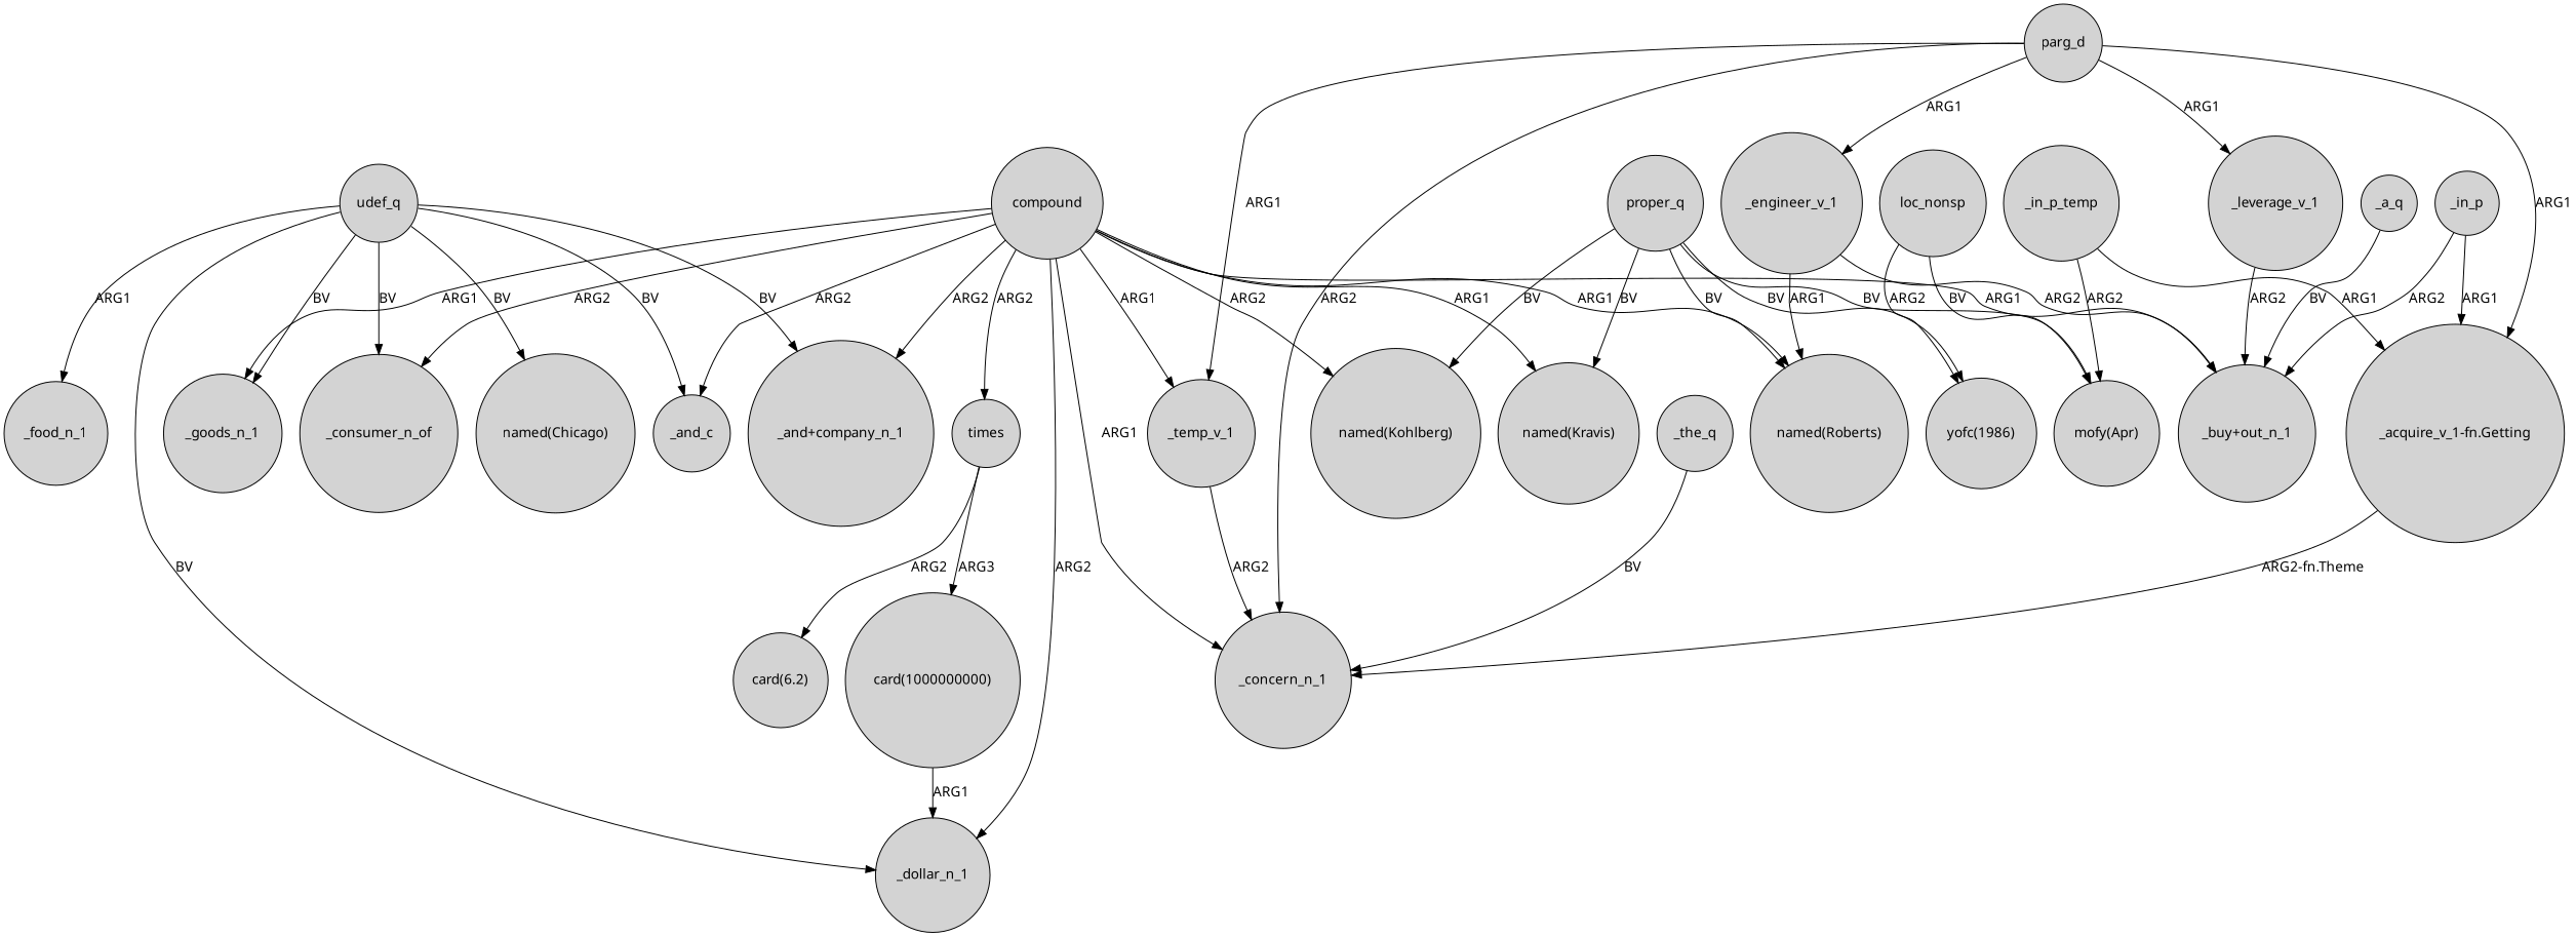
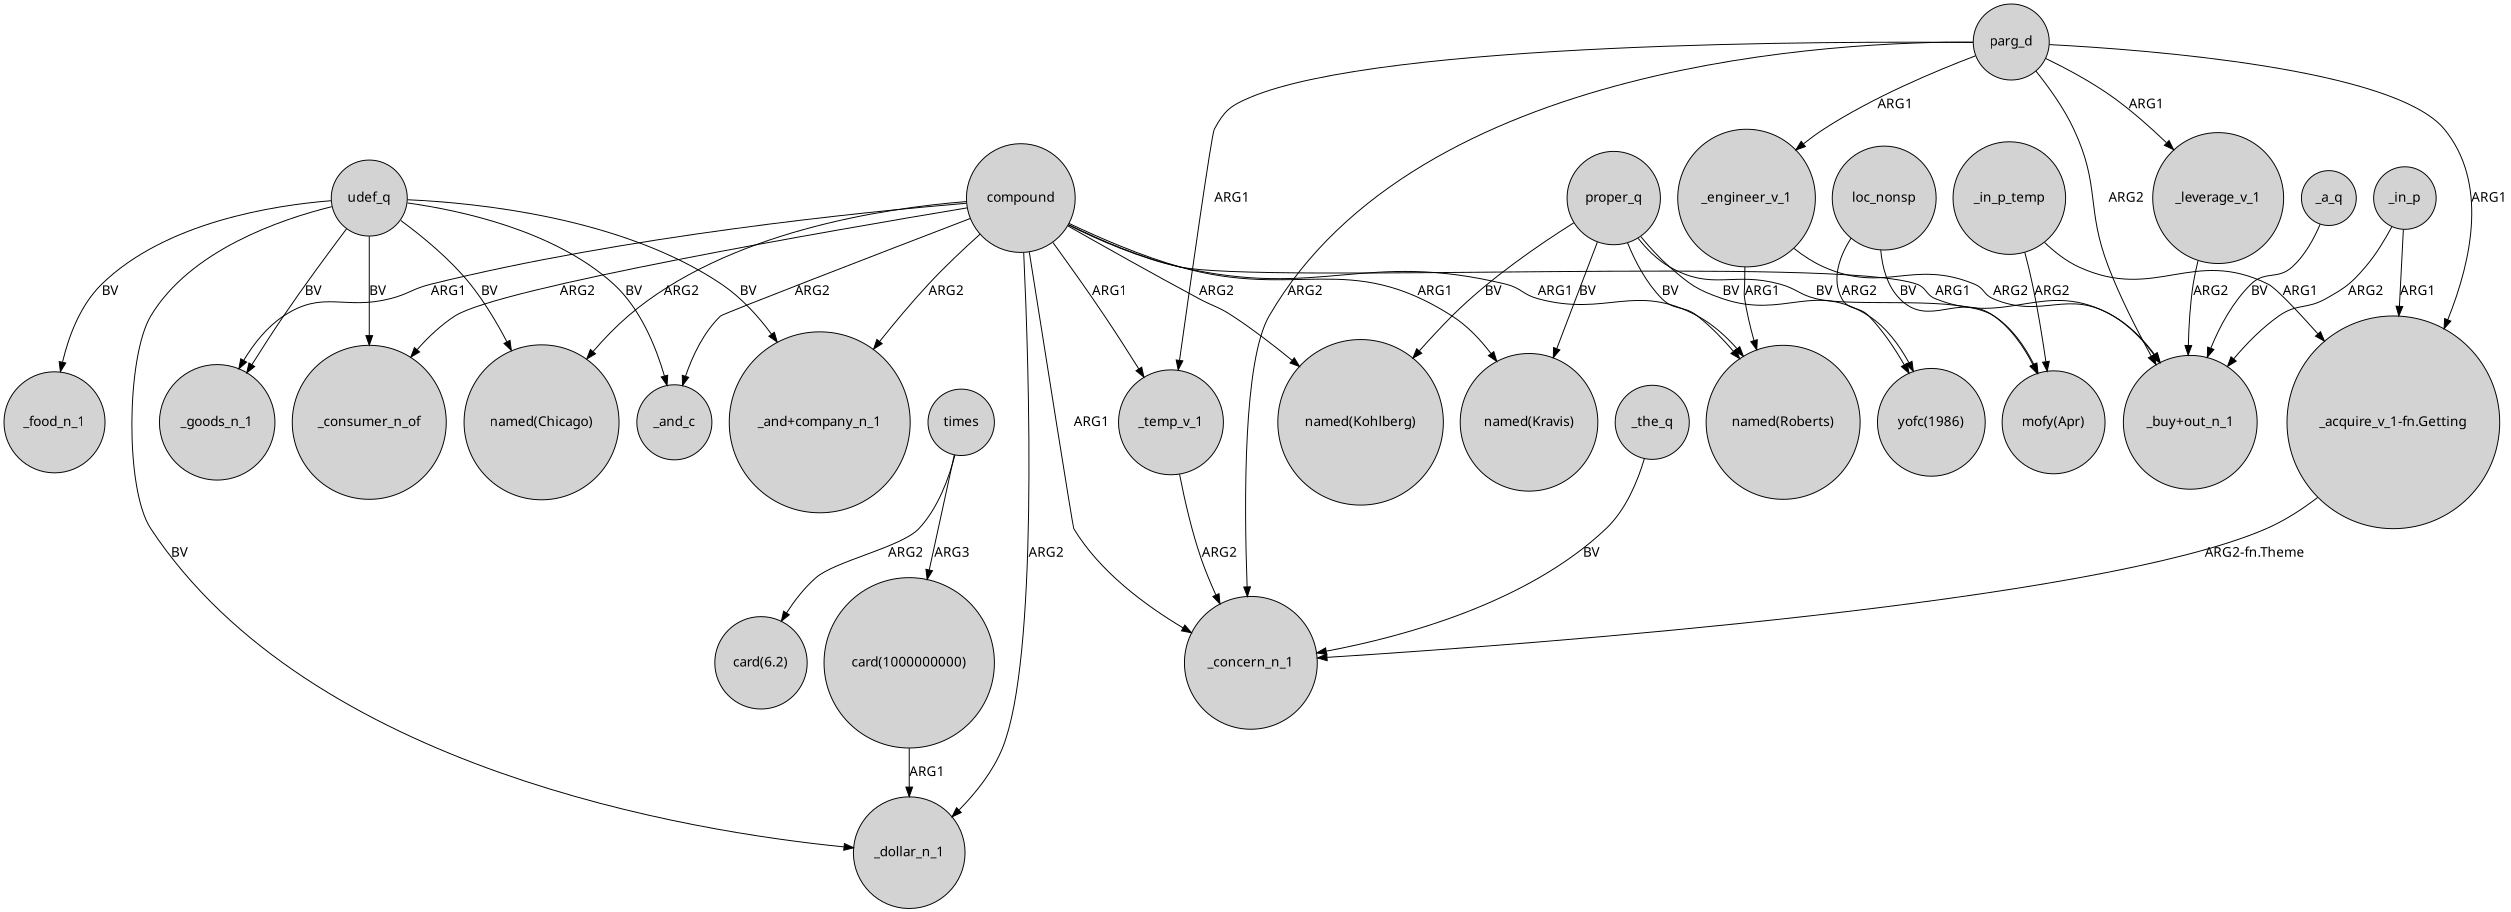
  digraph {
    fontname="Noto Sans"
    node [fontname="Noto Sans" shape=circle style=filled]
    edge [fontname="Noto Sans"]
    n1 [label=_temp_v_1]
    _concern_n_1
    _in_p
    "_acquire_v_1-fn.Getting"
    "_buy+out_n_1"
    udef_q
    "named(Chicago)"
    _food_n_1
    _and_c
    _goods_n_1
    "_and+company_n_1"
    _consumer_n_of
    _dollar_n_1
    compound
    "named(Roberts)"
    "named(Kravis)"
    "named(Kohlberg)"
    parg_d
    _engineer_v_1
    _leverage_v_1
    proper_q
    "mofy(Apr)"
    "yofc(1986)"
    loc_nonsp
    _the_q
    times
    "card(1000000000)"
    "card(6.2)"
    _in_p_temp
    _a_q
    n1 -> _concern_n_1 [label=ARG2]
    _in_p -> "_acquire_v_1-fn.Getting" [label=ARG1]
    _in_p -> "_buy+out_n_1" [label=ARG2]
    "_acquire_v_1-fn.Getting" -> _concern_n_1 [label="ARG2-fn.Theme"]
    udef_q -> "named(Chicago)" [label=BV]
-   udef_q -> _food_n_1 [label=ARG1]
+   udef_q -> _food_n_1 [label=BV]
    udef_q -> _and_c [label=BV]
    udef_q -> _goods_n_1 [label=BV]
    udef_q -> "_and+company_n_1" [label=BV]
    udef_q -> _consumer_n_of [label=BV]
    udef_q -> _dollar_n_1 [label=BV]
    compound -> n1 [label=ARG1]
    compound -> _concern_n_1 [label=ARG1]
    compound -> "_buy+out_n_1" [label=ARG1]
-   compound -> times [label=ARG2]
+   compound -> "named(Chicago)" [label=ARG2]
    compound -> _and_c [label=ARG2]
    compound -> _goods_n_1 [label=ARG1]
    compound -> "_and+company_n_1" [label=ARG2]
    compound -> _consumer_n_of [label=ARG2]
    compound -> _dollar_n_1 [label=ARG2]
    compound -> "named(Roberts)" [label=ARG1]
    compound -> "named(Kravis)" [label=ARG1]
    compound -> "named(Kohlberg)" [label=ARG2]
    parg_d -> n1 [label=ARG1]
    parg_d -> _concern_n_1 [label=ARG2]
    parg_d -> "_acquire_v_1-fn.Getting" [label=ARG1]
+   parg_d -> "_buy+out_n_1" [label=ARG2]
    parg_d -> _engineer_v_1 [label=ARG1]
    parg_d -> _leverage_v_1 [label=ARG1]
    _engineer_v_1 -> "_buy+out_n_1" [label=ARG2]
    _engineer_v_1 -> "named(Roberts)" [label=ARG1]
    _leverage_v_1 -> "_buy+out_n_1" [label=ARG2]
    proper_q -> "named(Roberts)" [label=BV]
    proper_q -> "named(Kravis)" [label=BV]
    proper_q -> "named(Kohlberg)" [label=BV]
    proper_q -> "mofy(Apr)" [label=BV]
    proper_q -> "yofc(1986)" [label=BV]
    loc_nonsp -> "mofy(Apr)" [label=BV]
    loc_nonsp -> "yofc(1986)" [label=ARG2]
    _the_q -> _concern_n_1 [label=BV]
    times -> "card(1000000000)" [label=ARG3]
    times -> "card(6.2)" [label=ARG2]
    "card(1000000000)" -> _dollar_n_1 [label=ARG1]
    _in_p_temp -> "_acquire_v_1-fn.Getting" [label=ARG1]
    _in_p_temp -> "mofy(Apr)" [label=ARG2]
    _a_q -> "_buy+out_n_1" [label=BV]
  }
